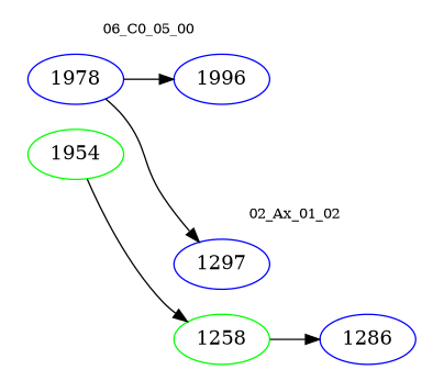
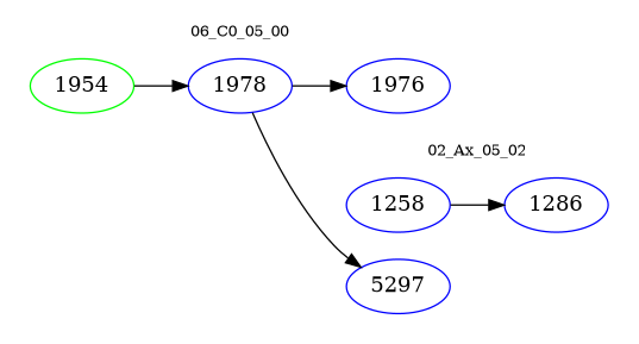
  digraph {
    rankdir=LR
    node [color=blue]
    edge [color=black]
-   n1 [color=green label=1258]
+   n1 [label=1258]
    n2 [label=1286]
-   n3 [label=1297]
+   n3 [label=5297]
    n4 [color=green label=1954]
    n5 [label=1978]
-   n6 [label=1996]
+   n6 [label=1976]
    subgraph cluster_1 {
      color=white
      fontsize=10
-     label="02_Ax_01_02"
+     label="02_Ax_05_02"
      n1
      n2
      n3
    }
    subgraph cluster_2 {
      color=white
      fontsize=10
      label="06_C0_05_00"
      n4
      n5
      n6
    }
    n1 -> n2
-   n4 -> n1
+   n4 -> n5
    n5 -> n3
    n5 -> n6
  }
